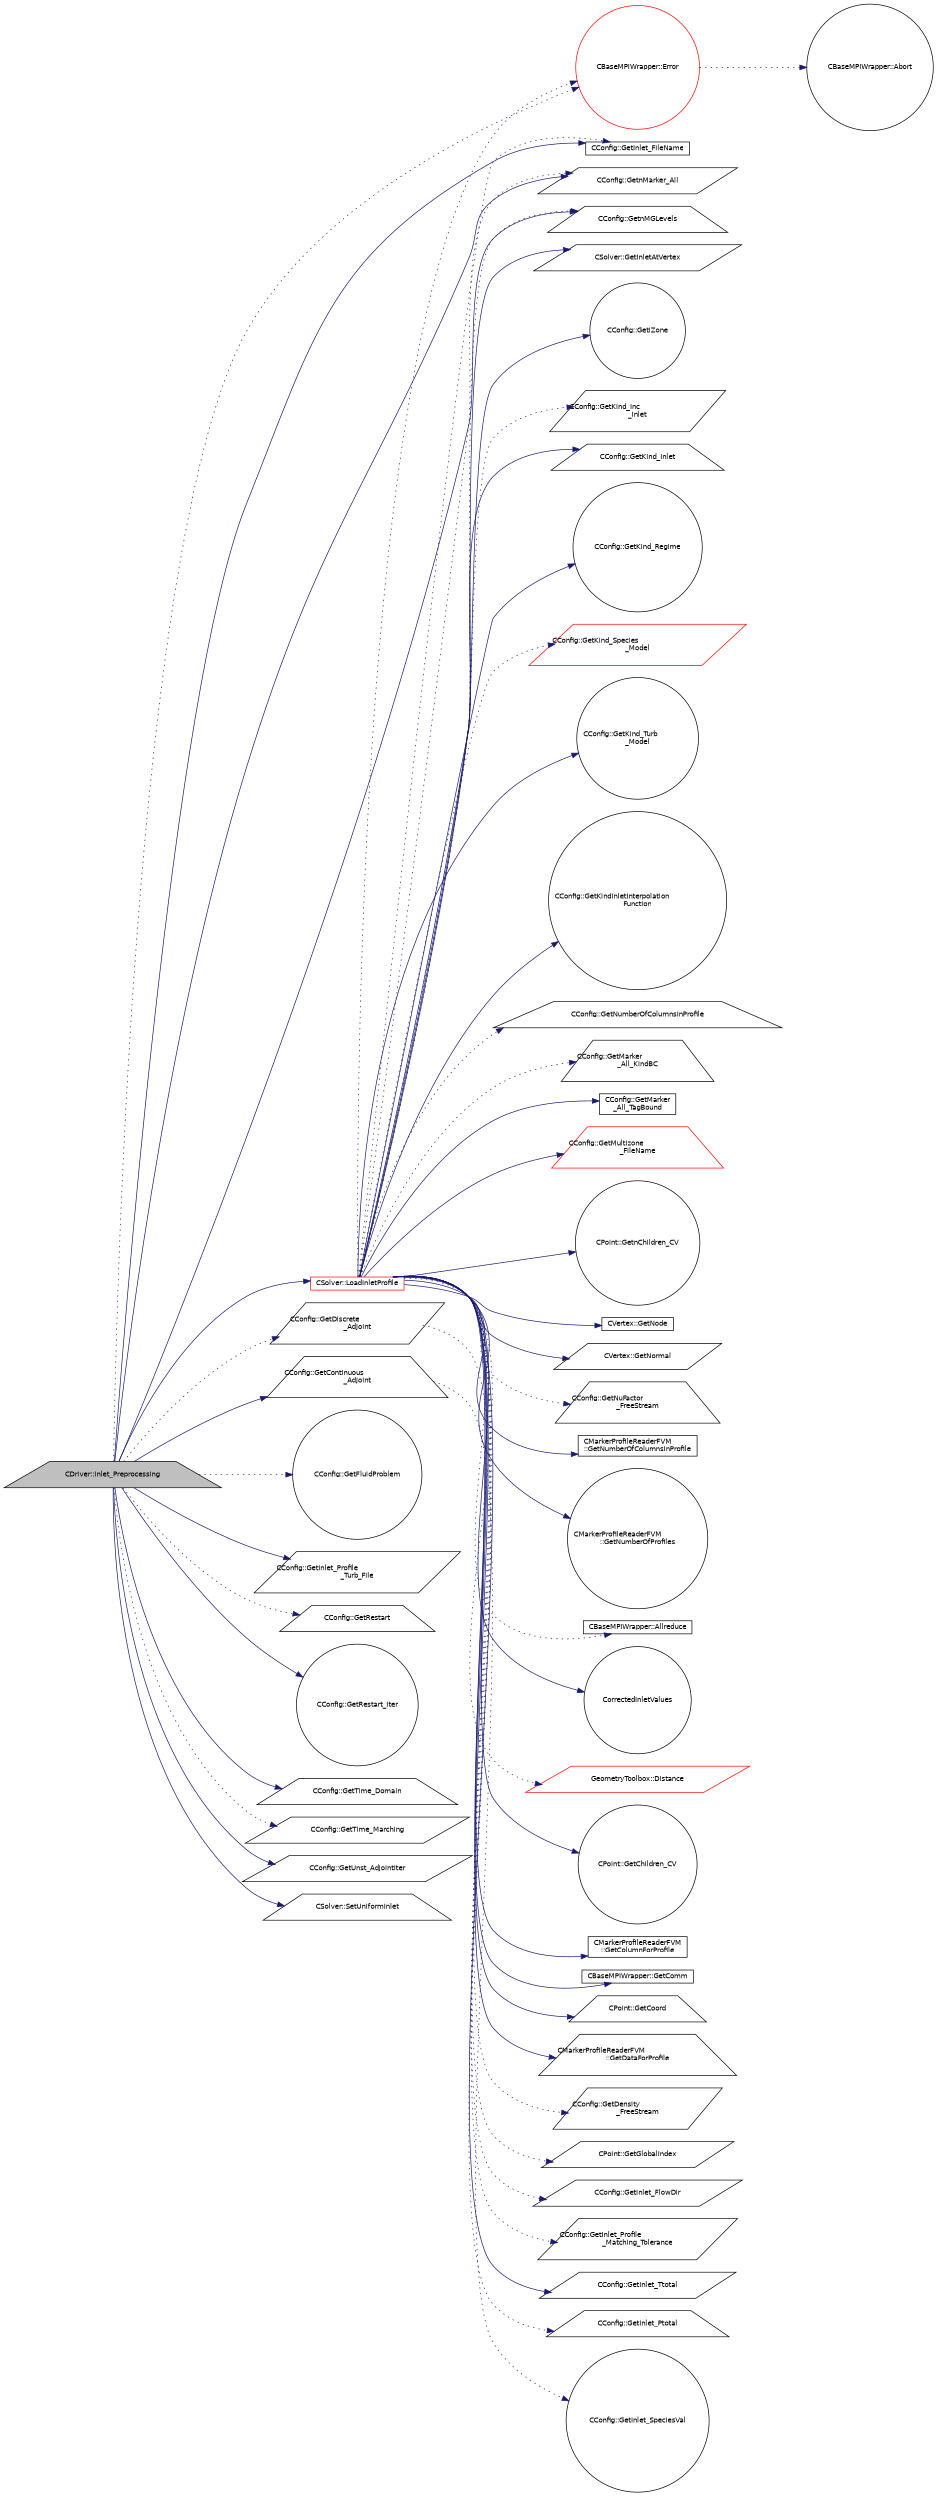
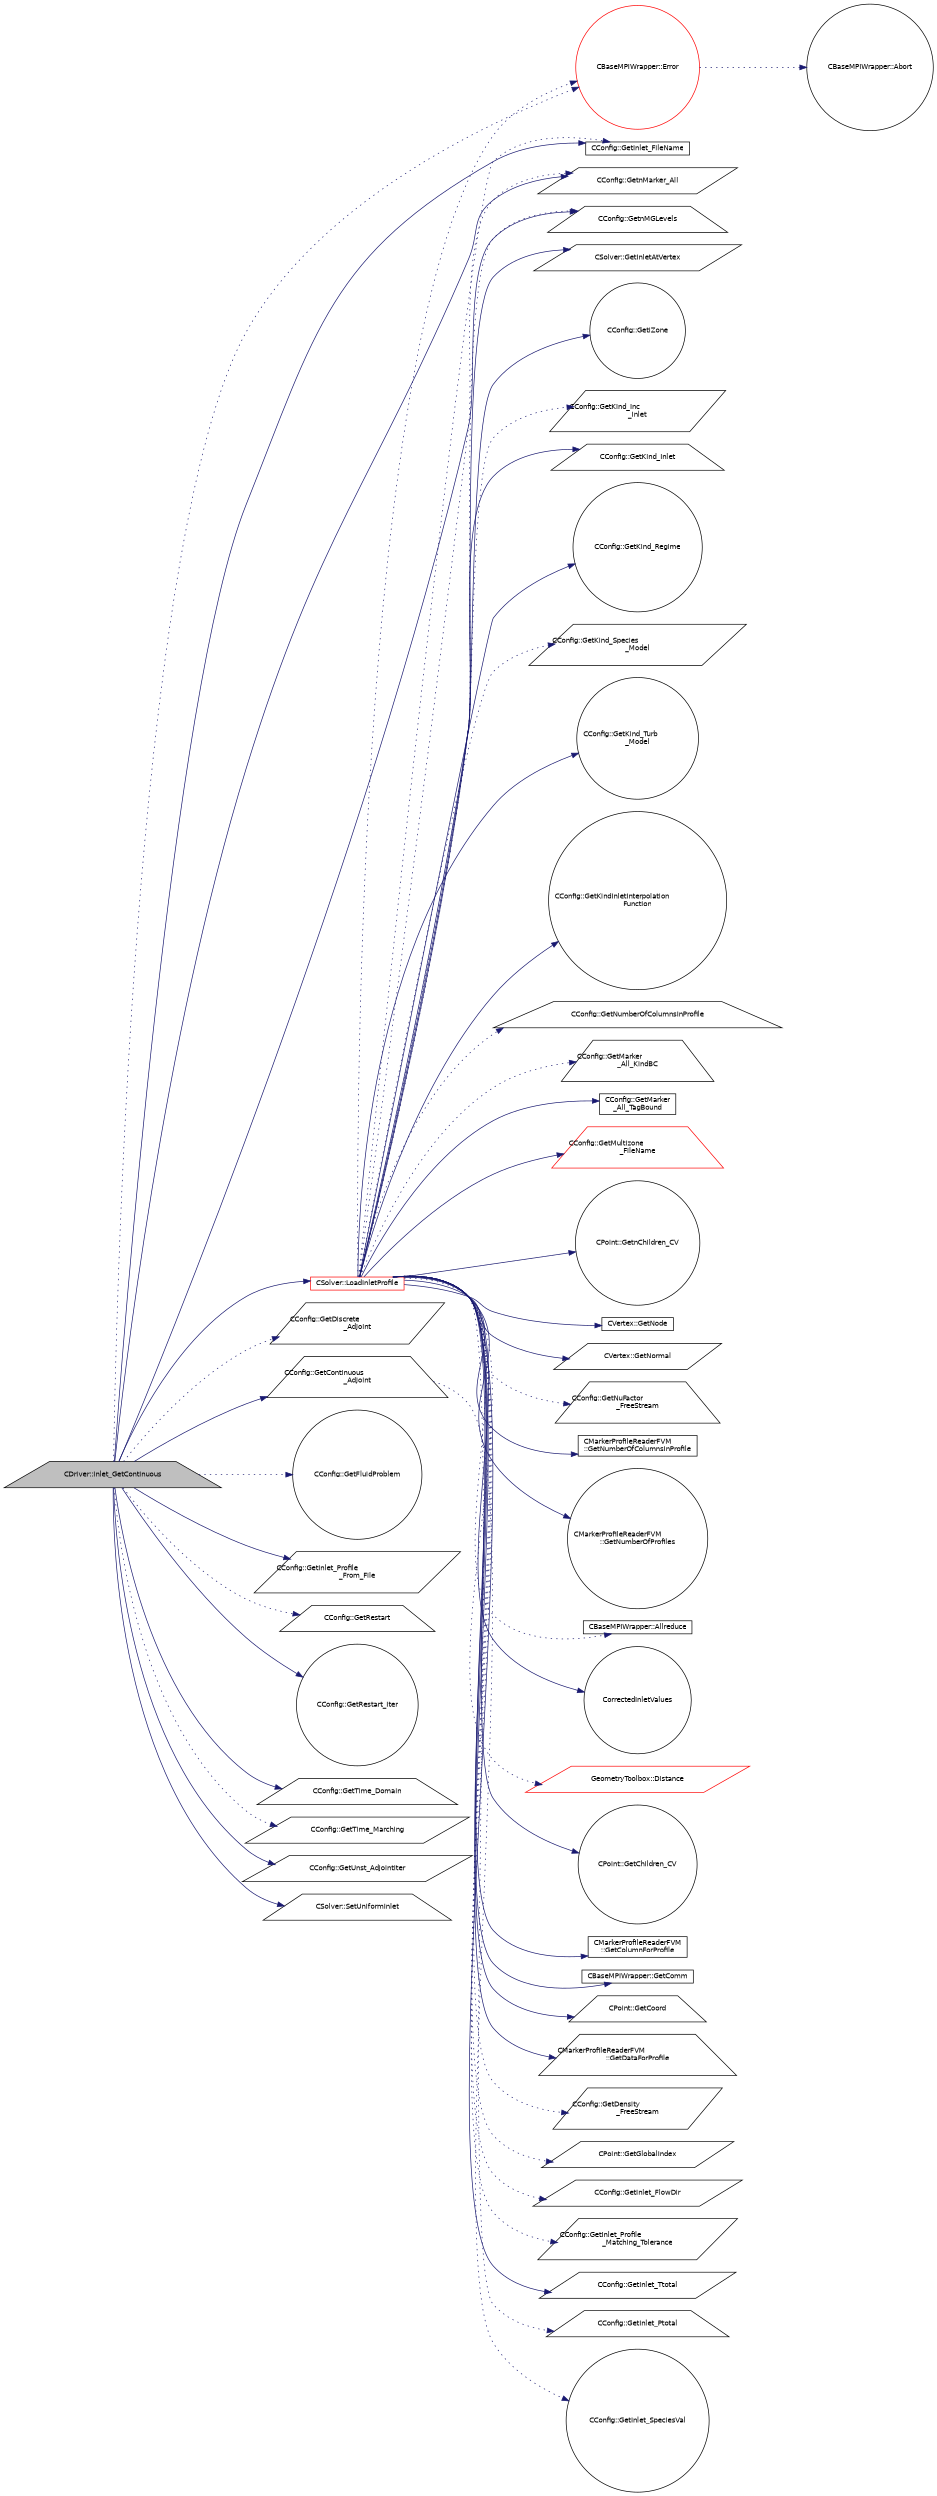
  digraph {
    fontname="DejaVu Sans"
    rankdir=LR
    node [color=black fillcolor=white fontname="DejaVu Sans" fontsize=10 shape=parallelogram style=filled]
    edge [color=midnightblue fontname="DejaVu Sans" fontsize=10 labelfontname=Helvetica labelfontsize=10 style=solid]
-   n1 [fillcolor=grey75 fontcolor=black height=0.2 label="CDriver::Inlet_Preprocessing" shape=trapezium width=0.4]
+   n1 [fillcolor=grey75 fontcolor=black height=0.2 label="CDriver::Inlet_GetContinuous" shape=trapezium width=0.4]
    n2 [color=red height=0.2 label="CBaseMPIWrapper::Error" shape=circle width=0.4]
    n3 [height=0.2 label="CConfig::GetContinuous\l_Adjoint" shape=trapezium width=0.4]
    n4 [height=0.2 label="CConfig::GetDiscrete\l_Adjoint" width=0.4]
    n5 [height=0.2 label="CConfig::GetFluidProblem" shape=circle width=0.4]
    n6 [height=0.2 label="CConfig::GetInlet_FileName" shape=box width=0.4]
-   n7 [height=0.2 label="CConfig::GetInlet_Profile\l_Turb_File" width=0.4]
+   n7 [height=0.2 label="CConfig::GetInlet_Profile\l_From_File" width=0.4]
    n8 [height=0.2 label="CConfig::GetnMarker_All" width=0.4]
    n9 [height=0.2 label="CConfig::GetnMGLevels" shape=trapezium width=0.4]
    n10 [height=0.2 label="CConfig::GetRestart" shape=trapezium width=0.4]
    n11 [height=0.2 label="CConfig::GetRestart_Iter" shape=circle width=0.4]
    n12 [height=0.2 label="CConfig::GetTime_Domain" shape=trapezium width=0.4]
    n13 [height=0.2 label="CConfig::GetTime_Marching" width=0.4]
    n14 [height=0.2 label="CConfig::GetUnst_AdjointIter" width=0.4]
    n15 [color=red height=0.2 label="CSolver::LoadInletProfile" shape=box width=0.4]
    n16 [height=0.2 label="CSolver::SetUniformInlet" shape=trapezium width=0.4]
    n17 [height=0.2 label="CBaseMPIWrapper::Abort" shape=circle width=0.4]
    n18 [height=0.2 label="CConfig::GetInlet_SpeciesVal" shape=circle width=0.4]
    n19 [height=0.2 label="CBaseMPIWrapper::Allreduce" shape=box width=0.4]
    n20 [height=0.2 label=CorrectedInletValues shape=circle width=0.4]
    n21 [color=red height=0.2 label="GeometryToolbox::Distance" width=0.4]
    n22 [height=0.2 label="CPoint::GetChildren_CV" shape=circle width=0.4]
    n23 [height=0.2 label="CMarkerProfileReaderFVM\l::GetColumnForProfile" shape=box width=0.4]
    n24 [height=0.2 label="CBaseMPIWrapper::GetComm" shape=box width=0.4]
    n25 [height=0.2 label="CPoint::GetCoord" shape=trapezium width=0.4]
    n26 [height=0.2 label="CMarkerProfileReaderFVM\l::GetDataForProfile" shape=trapezium width=0.4]
    n27 [height=0.2 label="CConfig::GetDensity\l_FreeStream" width=0.4]
    n28 [height=0.2 label="CPoint::GetGlobalIndex" width=0.4]
    n29 [height=0.2 label="CConfig::GetInlet_FlowDir" width=0.4]
    n30 [height=0.2 label="CConfig::GetInlet_Profile\l_Matching_Tolerance" width=0.4]
    n31 [height=0.2 label="CConfig::GetInlet_Ptotal" shape=trapezium width=0.4]
    n32 [height=0.2 label="CConfig::GetInlet_Ttotal" width=0.4]
    n33 [height=0.2 label="CSolver::GetInletAtVertex" width=0.4]
    n34 [height=0.2 label="CConfig::GetiZone" shape=circle width=0.4]
    n35 [height=0.2 label="CConfig::GetKind_Inc\l_Inlet" width=0.4]
    n36 [height=0.2 label="CConfig::GetKind_Inlet" shape=trapezium width=0.4]
    n37 [height=0.2 label="CConfig::GetKind_Regime" shape=circle width=0.4]
-   n38 [color=red height=0.2 label="CConfig::GetKind_Species\l_Model" width=0.4]
+   n38 [height=0.2 label="CConfig::GetKind_Species\l_Model" width=0.4]
    n39 [height=0.2 label="CConfig::GetKind_Turb\l_Model" shape=circle width=0.4]
    n40 [height=0.2 label="CConfig::GetKindInletInterpolation\lFunction" shape=circle width=0.4]
    n41 [height=0.2 label="CConfig::GetNumberOfColumnsInProfile" shape=trapezium width=0.4]
    n42 [height=0.2 label="CConfig::GetMarker\l_All_KindBC" shape=trapezium width=0.4]
    n43 [height=0.2 label="CConfig::GetMarker\l_All_TagBound" shape=box width=0.4]
    n44 [color=red height=0.2 label="CConfig::GetMultizone\l_FileName" shape=trapezium width=0.4]
    n45 [height=0.2 label="CPoint::GetnChildren_CV" shape=circle width=0.4]
    n46 [height=0.2 label="CVertex::GetNode" shape=box width=0.4]
    n47 [height=0.2 label="CVertex::GetNormal" width=0.4]
    n48 [height=0.2 label="CConfig::GetNuFactor\l_FreeStream" shape=trapezium width=0.4]
    n49 [height=0.2 label="CMarkerProfileReaderFVM\l::GetNumberOfColumnsInProfile" shape=box width=0.4]
    n50 [height=0.2 label="CMarkerProfileReaderFVM\l::GetNumberOfProfiles" shape=circle width=0.4]
    n1 -> n2 [style=dotted]
    n1 -> n3
    n1 -> n4 [style=dotted]
    n1 -> n5 [style=dotted]
    n1 -> n6
    n1 -> n7
    n1 -> n8
    n1 -> n9
    n1 -> n10 [style=dotted]
    n1 -> n11
    n1 -> n12
    n1 -> n13 [style=dotted]
    n1 -> n14
    n1 -> n15
    n1 -> n16
    n2 -> n17 [style=dotted]
    n3 -> n18 [style=dotted]
    n15 -> n2 [style=dotted]
    n15 -> n6 [style=dotted]
    n15 -> n8 [style=dotted]
    n15 -> n9 [style=dotted]
    n15 -> n19 [style=dotted]
    n15 -> n20
    n15 -> n21 [style=dotted]
    n15 -> n22
    n15 -> n23
    n15 -> n24
    n15 -> n25
    n15 -> n26
    n15 -> n27 [style=dotted]
    n15 -> n28 [style=dotted]
    n15 -> n29 [style=dotted]
    n15 -> n30 [style=dotted]
-   n4 -> n31 [style=dotted]
+   n15 -> n31 [style=dotted]
    n15 -> n32
    n15 -> n33
    n15 -> n34
    n15 -> n35 [style=dotted]
    n15 -> n36
    n15 -> n37
    n15 -> n38 [style=dotted]
    n15 -> n39
    n15 -> n40
    n15 -> n41 [style=dotted]
    n15 -> n42 [style=dotted]
    n15 -> n43
    n15 -> n44
    n15 -> n45
    n15 -> n46
    n15 -> n47
    n15 -> n48 [style=dotted]
    n15 -> n49
    n15 -> n50
  }
